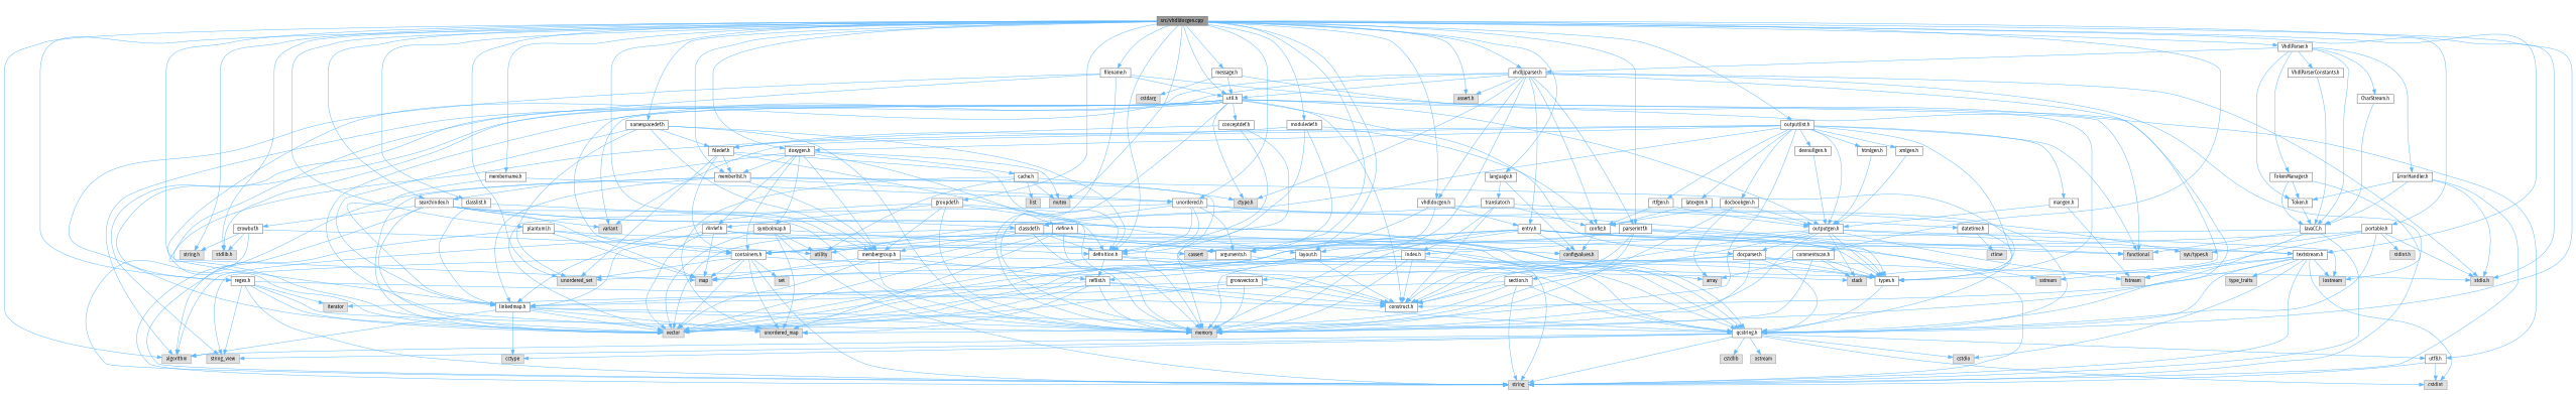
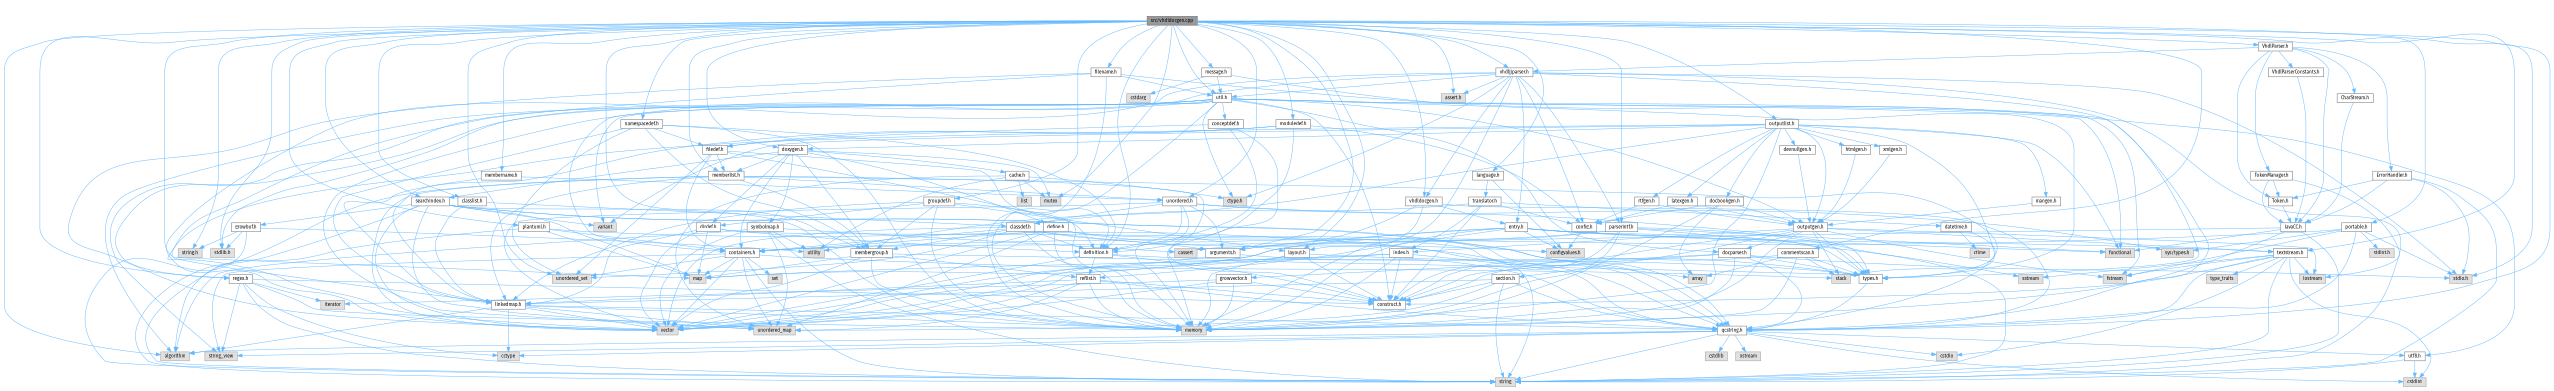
  digraph {
    fontname="Fira Sans"
    node [color=grey40 fillcolor=white fontname="Fira Sans" fontsize=10 shape=box style=filled]
    edge [color=steelblue1 fontname="Fira Sans" fontsize=10 labelfontname=Helvetica labelfontsize=10 style=solid]
    n1 [color=gray40 fillcolor=grey60 fontcolor=black height=0.2 label="src/vhdldocgen.cpp" width=0.4]
    n2 [color=grey60 fillcolor="#E0E0E0" height=0.2 label="stdio.h" width=0.4]
    n3 [color=grey60 fillcolor="#E0E0E0" height=0.2 label="stdlib.h" width=0.4]
    n4 [color=grey60 fillcolor="#E0E0E0" height=0.2 label="assert.h" width=0.4]
    n5 [color=grey60 fillcolor="#E0E0E0" height=0.2 label="string.h" width=0.4]
    n6 [color=grey60 fillcolor="#E0E0E0" height=0.2 label=map width=0.4]
    n7 [color=grey60 fillcolor="#E0E0E0" height=0.2 label=algorithm width=0.4]
    n8 [color=grey60 fillcolor="#E0E0E0" height=0.2 label=unordered_set width=0.4]
    n9 [color=grey60 fillcolor="#E0E0E0" height=0.2 label=mutex width=0.4]
    n10 [height=0.2 label="qcstring.h" width=0.4]
    n11 [height=0.2 label="vhdldocgen.h" width=0.4]
    n12 [height=0.2 label="layout.h" width=0.4]
    n13 [height=0.2 label="arguments.h" width=0.4]
    n14 [height=0.2 label="textstream.h" width=0.4]
    n15 [height=0.2 label="message.h" width=0.4]
    n16 [height=0.2 label="util.h" width=0.4]
    n17 [height=0.2 label="regex.h" width=0.4]
    n18 [height=0.2 label="definition.h" width=0.4]
    n19 [height=0.2 label="memberlist.h" width=0.4]
    n20 [height=0.2 label="unordered.h" width=0.4]
    n21 [height=0.2 label="membergroup.h" width=0.4]
    n22 [height=0.2 label="doxygen.h" width=0.4]
    n23 [height=0.2 label="searchindex.h" width=0.4]
    n24 [height=0.2 label="language.h" width=0.4]
    n25 [height=0.2 label="commentscan.h" width=0.4]
    n26 [height=0.2 label="outputlist.h" width=0.4]
    n27 [height=0.2 label="parserintf.h" width=0.4]
    n28 [height=0.2 label="portable.h" width=0.4]
    n29 [height=0.2 label="groupdef.h" width=0.4]
    n30 [height=0.2 label="classlist.h" width=0.4]
    n31 [height=0.2 label="namespacedef.h" width=0.4]
    n32 [height=0.2 label="filename.h" width=0.4]
    n33 [height=0.2 label="membername.h" width=0.4]
    n34 [height=0.2 label="plantuml.h" width=0.4]
    n35 [height=0.2 label="vhdljjparser.h" width=0.4]
    n36 [height=0.2 label="VhdlParser.h" width=0.4]
    n37 [height=0.2 label="moduledef.h" width=0.4]
    n38 [color=grey60 fillcolor="#E0E0E0" height=0.2 label=string width=0.4]
    n39 [color=grey60 fillcolor="#E0E0E0" height=0.2 label=string_view width=0.4]
    n40 [color=grey60 fillcolor="#E0E0E0" height=0.2 label=cctype width=0.4]
    n41 [color=grey60 fillcolor="#E0E0E0" height=0.2 label=cstdio width=0.4]
    n42 [color=grey60 fillcolor="#E0E0E0" height=0.2 label=cstdlib width=0.4]
    n43 [color=grey60 fillcolor="#E0E0E0" height=0.2 label=cstdint width=0.4]
    n44 [color=grey60 fillcolor="#E0E0E0" height=0.2 label=ostream width=0.4]
    n45 [height=0.2 label="utf8.h" width=0.4]
    n46 [height=0.2 label="entry.h" width=0.4]
    n47 [color=grey60 fillcolor="#E0E0E0" height=0.2 label=memory width=0.4]
    n48 [color=grey60 fillcolor="#E0E0E0" height=0.2 label=vector width=0.4]
    n49 [height=0.2 label="types.h" width=0.4]
    n50 [height=0.2 label="construct.h" width=0.4]
    n51 [color=grey60 fillcolor="#E0E0E0" height=0.2 label=sstream width=0.4]
    n52 [color=grey60 fillcolor="#E0E0E0" height=0.2 label=iostream width=0.4]
    n53 [color=grey60 fillcolor="#E0E0E0" height=0.2 label=fstream width=0.4]
    n54 [color=grey60 fillcolor="#E0E0E0" height=0.2 label=type_traits width=0.4]
    n55 [color=grey60 fillcolor="#E0E0E0" height=0.2 label=cstdarg width=0.4]
    n56 [color=grey60 fillcolor="#E0E0E0" height=0.2 label=functional width=0.4]
    n57 [color=grey60 fillcolor="#E0E0E0" height=0.2 label=unordered_map width=0.4]
    n58 [color=grey60 fillcolor="#E0E0E0" height=0.2 label=variant width=0.4]
    n59 [color=grey60 fillcolor="#E0E0E0" height=0.2 label="ctype.h" width=0.4]
    n60 [height=0.2 label="docparser.h" width=0.4]
    n61 [height=0.2 label="containers.h" width=0.4]
    n62 [height=0.2 label="outputgen.h" width=0.4]
    n63 [height=0.2 label="conceptdef.h" width=0.4]
    n64 [color=grey60 fillcolor="#E0E0E0" height=0.2 label=iterator width=0.4]
    n65 [height=0.2 label="reflist.h" width=0.4]
    n66 [height=0.2 label="linkedmap.h" width=0.4]
    n67 [color=grey60 fillcolor="#E0E0E0" height=0.2 label="sys/types.h" width=0.4]
    n68 [height=0.2 label="classdef.h" width=0.4]
    n69 [height=0.2 label="config.h" width=0.4]
    n70 [color=grey60 fillcolor="#E0E0E0" height=0.2 label="configvalues.h" width=0.4]
    n71 [height=0.2 label="dirdef.h" width=0.4]
    n72 [height=0.2 label="define.h" width=0.4]
    n73 [height=0.2 label="cache.h" width=0.4]
    n74 [height=0.2 label="symbolmap.h" width=0.4]
    n75 [color=grey60 fillcolor="#E0E0E0" height=0.2 label=array width=0.4]
    n76 [height=0.2 label="growbuf.h" width=0.4]
    n77 [height=0.2 label="translator.h" width=0.4]
    n78 [color=grey60 fillcolor="#E0E0E0" height=0.2 label=stack width=0.4]
    n79 [color=grey60 fillcolor="#E0E0E0" height=0.2 label=utility width=0.4]
    n80 [height=0.2 label="htmlgen.h" width=0.4]
    n81 [height=0.2 label="latexgen.h" width=0.4]
    n82 [height=0.2 label="rtfgen.h" width=0.4]
    n83 [height=0.2 label="mangen.h" width=0.4]
    n84 [height=0.2 label="docbookgen.h" width=0.4]
    n85 [height=0.2 label="xmlgen.h" width=0.4]
    n86 [height=0.2 label="devnullgen.h" width=0.4]
    n87 [color=grey60 fillcolor="#E0E0E0" height=0.2 label="stdint.h" width=0.4]
    n88 [height=0.2 label="filedef.h" width=0.4]
    n89 [height=0.2 label="JavaCC.h" width=0.4]
    n90 [height=0.2 label="CharStream.h" width=0.4]
    n91 [height=0.2 label="Token.h" width=0.4]
    n92 [height=0.2 label="TokenManager.h" width=0.4]
    n93 [height=0.2 label="VhdlParserConstants.h" width=0.4]
    n94 [height=0.2 label="ErrorHandler.h" width=0.4]
    n95 [height=0.2 label="growvector.h" width=0.4]
    n96 [color=grey60 fillcolor="#E0E0E0" height=0.2 label=set width=0.4]
    n97 [height=0.2 label="index.h" width=0.4]
    n98 [height=0.2 label="section.h" width=0.4]
    n99 [color=grey60 fillcolor="#E0E0E0" height=0.2 label=list width=0.4]
    n100 [color=grey60 fillcolor="#E0E0E0" height=0.2 label=cassert width=0.4]
    n101 [height=0.2 label="datetime.h" width=0.4]
    n102 [color=grey60 fillcolor="#E0E0E0" height=0.2 label=ctime width=0.4]
    n1 -> n2
    n1 -> n3
    n1 -> n4
    n1 -> n5
    n1 -> n6
    n1 -> n7
    n1 -> n8
    n1 -> n9
    n1 -> n10
    n1 -> n11
    n1 -> n12
    n1 -> n13
    n1 -> n14
    n1 -> n15
    n1 -> n16
    n1 -> n17
    n1 -> n18
    n1 -> n19
    n1 -> n20
    n1 -> n21
    n1 -> n22
    n1 -> n23
    n1 -> n24
    n1 -> n25
    n1 -> n26
    n1 -> n27
    n1 -> n28
    n1 -> n29
    n1 -> n30
    n1 -> n31
    n1 -> n32
    n1 -> n33
    n1 -> n34
    n1 -> n35
    n1 -> n36
    n1 -> n37
    n10 -> n7
    n10 -> n38
    n10 -> n39
    n10 -> n40
    n10 -> n41
    n10 -> n42
    n10 -> n43
    n10 -> n44
    n10 -> n45
    n11 -> n10
    n11 -> n12
    n11 -> n13
    n11 -> n46
    n12 -> n47
    n12 -> n48
    n12 -> n49
    n12 -> n50
    n13 -> n10
    n13 -> n48
    n14 -> n10
    n14 -> n38
    n14 -> n41
    n14 -> n43
    n14 -> n50
    n14 -> n51
    n14 -> n52
    n14 -> n53
    n14 -> n54
    n15 -> n10
    n15 -> n16
    n15 -> n55
    n16 -> n7
    n16 -> n17
    n16 -> n39
    n16 -> n47
    n16 -> n49
    n16 -> n50
-   n83 -> n53
+   n16 -> n53
    n16 -> n56
    n16 -> n57
    n16 -> n58
    n16 -> n59
    n16 -> n60
    n16 -> n61
    n16 -> n62
    n16 -> n63
    n17 -> n38
    n17 -> n39
    n17 -> n47
-   n17 -> n48
+   n17 -> n40
    n17 -> n50
    n17 -> n64
    n18 -> n48
    n18 -> n49
    n18 -> n50
    n18 -> n65
    n19 -> n7
    n19 -> n20
    n19 -> n21
    n19 -> n48
    n19 -> n49
    n19 -> n50
    n19 -> n66
    n20 -> n13
    n20 -> n18
    n20 -> n47
    n20 -> n48
    n20 -> n49
    n20 -> n67
    n20 -> n68
    n21 -> n6
    n21 -> n47
    n21 -> n48
    n21 -> n49
    n21 -> n65
    n22 -> n9
    n22 -> n19
    n22 -> n21
    n22 -> n23
    n22 -> n61
    n22 -> n71
    n22 -> n72
    n22 -> n73
    n22 -> n74
    n23 -> n6
    n23 -> n10
    n23 -> n38
    n23 -> n47
    n23 -> n48
+   n23 -> n57
    n23 -> n58
    n23 -> n75
    n23 -> n76
    n24 -> n70
    n24 -> n77
    n25 -> n47
    n25 -> n49
    n25 -> n50
    n25 -> n75
    n25 -> n78
    n26 -> n22
    n26 -> n47
    n26 -> n48
    n26 -> n56
    n26 -> n58
    n26 -> n62
    n26 -> n78
    n26 -> n79
    n26 -> n80
    n26 -> n81
    n26 -> n82
    n26 -> n83
    n26 -> n84
    n26 -> n85
    n26 -> n86
    n27 -> n6
    n27 -> n38
    n27 -> n47
    n27 -> n49
    n27 -> n50
    n27 -> n56
    n27 -> n61
    n28 -> n2
    n28 -> n10
    n28 -> n53
    n28 -> n61
    n28 -> n67
    n28 -> n87
    n29 -> n12
    n29 -> n18
    n29 -> n21
    n29 -> n47
    n29 -> n66
    n29 -> n71
    n30 -> n66
    n30 -> n68
    n31 -> n8
    n31 -> n18
    n31 -> n21
    n31 -> n47
    n31 -> n66
    n31 -> n88
    n32 -> n16
    n32 -> n45
    n32 -> n47
    n32 -> n48
    n32 -> n66
    n33 -> n20
    n33 -> n66
    n34 -> n6
    n34 -> n10
    n34 -> n38
    n34 -> n61
    n35 -> n2
    n35 -> n3
    n35 -> n4
    n35 -> n11
    n35 -> n16
    n35 -> n27
    n35 -> n38
    n35 -> n46
    n35 -> n47
    n35 -> n48
    n35 -> n49
    n35 -> n59
    n35 -> n69
    n36 -> n35
    n36 -> n89
    n36 -> n90
    n36 -> n91
    n36 -> n92
    n36 -> n93
    n36 -> n94
    n37 -> n18
-   n37 -> n100
+   n37 -> n66
    n37 -> n69
    n37 -> n88
    n45 -> n38
    n45 -> n43
    n46 -> n13
    n46 -> n14
    n46 -> n47
    n46 -> n48
    n46 -> n49
    n46 -> n51
    n46 -> n56
    n46 -> n65
    n46 -> n70
    n49 -> n10
    n60 -> n2
    n60 -> n10
    n60 -> n47
    n60 -> n49
    n60 -> n50
    n60 -> n95
    n61 -> n6
    n61 -> n8
    n61 -> n38
    n61 -> n39
    n61 -> n48
    n61 -> n57
    n61 -> n78
    n61 -> n96
    n62 -> n14
    n62 -> n47
    n62 -> n49
    n62 -> n50
    n62 -> n52
    n62 -> n53
    n62 -> n60
    n62 -> n78
    n62 -> n97
    n62 -> n98
    n63 -> n18
    n63 -> n47
    n63 -> n88
    n65 -> n10
    n65 -> n47
    n65 -> n48
    n65 -> n50
    n65 -> n57
    n65 -> n66
    n66 -> n7
    n66 -> n10
    n66 -> n40
    n66 -> n47
    n66 -> n48
    n66 -> n57
    n68 -> n8
    n68 -> n13
    n68 -> n18
    n68 -> n21
    n68 -> n47
    n68 -> n48
    n68 -> n61
    n68 -> n70
    n69 -> n70
    n71 -> n6
    n71 -> n10
    n71 -> n18
    n71 -> n48
    n71 -> n66
    n72 -> n10
    n72 -> n38
    n72 -> n47
    n72 -> n48
    n72 -> n57
    n72 -> n61
    n73 -> n9
    n73 -> n57
    n73 -> n59
    n73 -> n79
    n73 -> n99
    n74 -> n7
    n74 -> n38
    n74 -> n48
    n74 -> n57
    n74 -> n79
    n74 -> n100
    n76 -> n3
    n76 -> n5
    n76 -> n38
    n76 -> n79
    n77 -> n50
    n77 -> n68
    n77 -> n69
    n77 -> n97
    n77 -> n101
    n80 -> n62
    n81 -> n62
    n81 -> n69
    n82 -> n62
    n82 -> n69
    n83 -> n62
    n84 -> n47
    n84 -> n62
    n84 -> n69
    n84 -> n75
    n85 -> n62
    n86 -> n62
    n88 -> n8
    n88 -> n18
    n88 -> n19
    n88 -> n47
    n88 -> n61
    n89 -> n38
    n89 -> n47
    n89 -> n56
    n89 -> n100
    n90 -> n89
    n91 -> n89
    n92 -> n52
    n92 -> n89
    n92 -> n91
    n93 -> n89
    n94 -> n2
    n94 -> n38
    n94 -> n89
    n94 -> n91
    n95 -> n47
    n95 -> n48
    n95 -> n50
    n95 -> n64
    n97 -> n6
    n97 -> n10
    n97 -> n47
    n97 -> n48
    n97 -> n50
    n98 -> n10
    n98 -> n38
    n98 -> n50
    n98 -> n57
    n98 -> n66
    n101 -> n10
    n101 -> n102
  }
